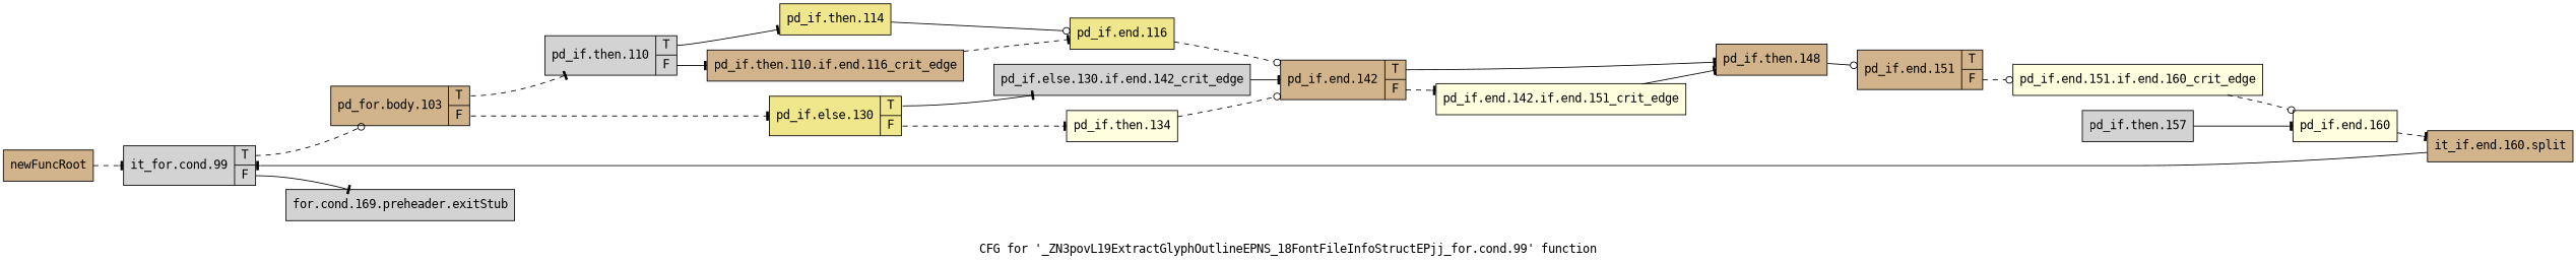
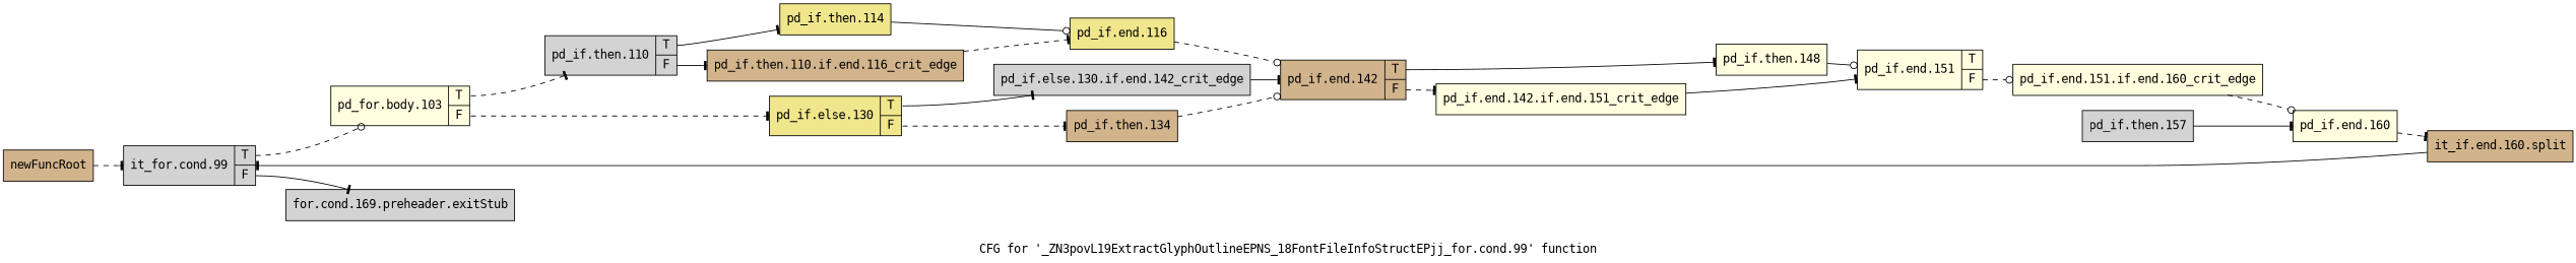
  digraph {
    fontname="DejaVu Sans Mono"
    label="CFG for '_ZN3povL19ExtractGlyphOutlineEPNS_18FontFileInfoStructEPjj_for.cond.99' function"
    rankdir=LR
    node [fillcolor=lightyellow fontname="DejaVu Sans Mono" shape=record style=filled]
    edge [arrowhead=tee fontname="DejaVu Sans Mono" style=dashed]
    n1 [fillcolor=tan label="{newFuncRoot}"]
    n2 [fillcolor=lightgrey label="{it_for.cond.99|{<s0>T|<s1>F}}"]
    n3 [fillcolor=lightgrey label="{for.cond.169.preheader.exitStub}"]
-   n4 [fillcolor=tan label="{pd_for.body.103|{<s0>T|<s1>F}}"]
+   n4 [label="{pd_for.body.103|{<s0>T|<s1>F}}"]
    n5 [fillcolor=lightgrey label="{pd_if.then.110|{<s0>T|<s1>F}}"]
    n6 [fillcolor=khaki label="{pd_if.else.130|{<s0>T|<s1>F}}"]
    n7 [fillcolor=khaki label="{pd_if.then.114}"]
    n8 [fillcolor=tan label="{pd_if.then.110.if.end.116_crit_edge}"]
    n9 [fillcolor=lightgrey label="{pd_if.else.130.if.end.142_crit_edge}"]
-   n10 [label="{pd_if.then.134}"]
+   n10 [fillcolor=tan label="{pd_if.then.134}"]
    n11 [fillcolor=khaki label="{pd_if.end.116}"]
    n12 [fillcolor=tan label="{pd_if.end.142|{<s0>T|<s1>F}}"]
-   n13 [fillcolor=tan label="{pd_if.then.148}"]
+   n13 [label="{pd_if.then.148}"]
    n14 [label="{pd_if.end.142.if.end.151_crit_edge}"]
-   n15 [fillcolor=tan label="{pd_if.end.151|{<s0>T|<s1>F}}"]
+   n15 [label="{pd_if.end.151|{<s0>T|<s1>F}}"]
    n16 [label="{pd_if.end.151.if.end.160_crit_edge}"]
    n17 [fillcolor=lightgrey label="{pd_if.then.157}"]
    n18 [label="{pd_if.end.160}"]
    n19 [fillcolor=tan label="{it_if.end.160.split}"]
    n1 -> n2
    n2 -> n3 [style=solid tailport=s1]
    n2 -> n4 [arrowhead=odot tailport=s0]
    n4 -> n5 [tailport=s0]
    n4 -> n6 [tailport=s1]
    n5 -> n7 [style=solid tailport=s0]
    n5 -> n8 [style=solid tailport=s1]
    n6 -> n9 [style=solid tailport=s0]
    n6 -> n10 [tailport=s1]
    n7 -> n11 [arrowhead=odot style=solid]
    n8 -> n11
    n9 -> n12 [style=solid]
    n10 -> n12 [arrowhead=odot]
    n11 -> n12 [arrowhead=odot]
    n12 -> n13 [style=solid tailport=s0]
    n12 -> n14 [tailport=s1]
    n13 -> n15 [arrowhead=odot style=solid]
-   n14 -> n13 [style=solid]
+   n14 -> n15 [style=solid]
    n15 -> n16 [arrowhead=odot tailport=s1]
    n16 -> n18 [arrowhead=odot]
    n17 -> n18 [style=solid]
    n18 -> n19
    n19 -> n2 [style=solid]
  }
